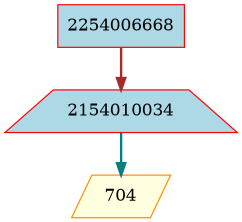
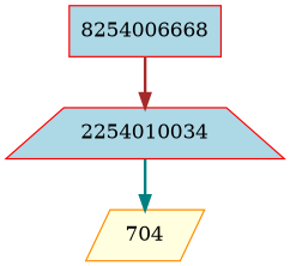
  strict digraph {
    node [color=red fillcolor=lightblue style=filled]
    edge [arrowhead=normal style=bold]
-   2254010034 [shape=trapezium label=2154010034]
+   2254010034 [shape=trapezium]
    704 [color=darkorange fillcolor=lightyellow shape=parallelogram]
-   2254006668 [shape=box]
+   2254006668 [shape=box label=8254006668]
    2254010034 -> 704 [color=teal]
    2254006668 -> 2254010034 [color=brown]
  }
